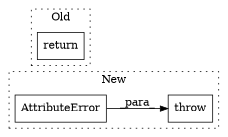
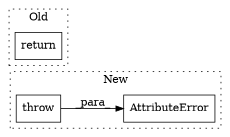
  digraph {
    rankdir=LR
    node [shape=box]
    n1 [a=32 l="15,1" label=AttributeError s="2265,2284"]
    n2 [a=53 l=6 label=throw s=2259]
    n3 [a=41 l=7 label=return s=1818]
    subgraph cluster_1 {
      label=New
      style=dotted
      n1
      n2
    }
    subgraph cluster_2 {
      label=Old
      style=dotted
      n3
    }
-   n1 -> n2 [label=_para_]
+   n2 -> n1 [label=_para_]
  }
